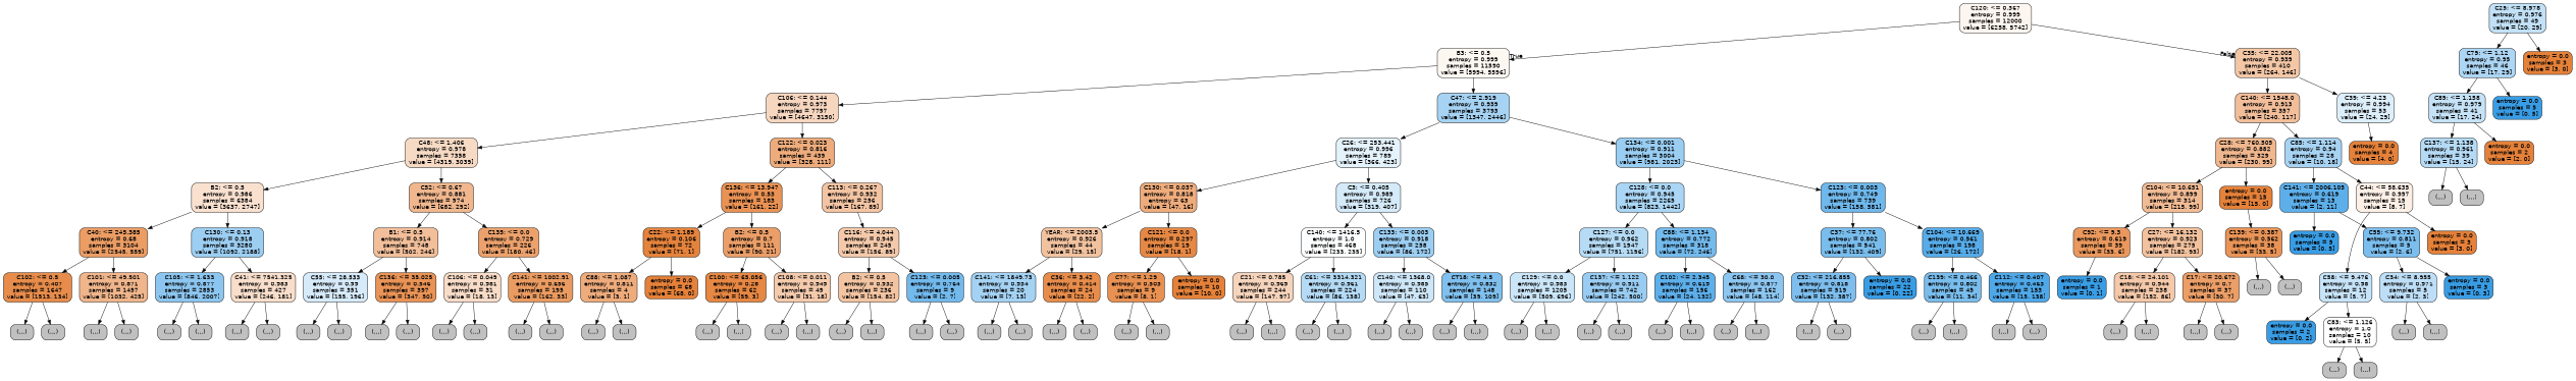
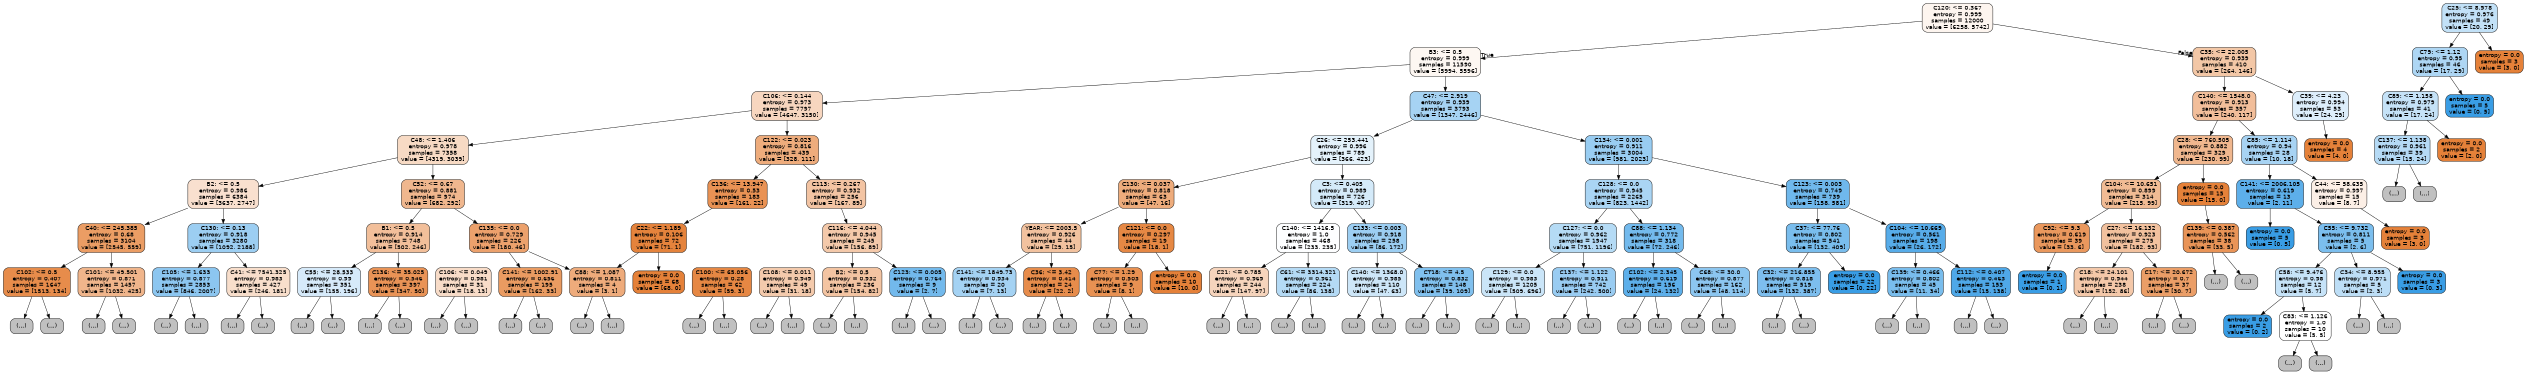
  digraph {
    node [color=black fillcolor="#C0C0C0" fontname=helvetica shape=box style="filled, rounded"]
    edge [fontname=helvetica]
    n1 [fillcolor="#fdf5ef" label="C120: <= 0.367\nentropy = 0.999\nsamples = 12000\nvalue = [6258, 5742]"]
    n2 [fillcolor="#fdf7f2" label="B3: <= 0.5\nentropy = 0.999\nsamples = 11590\nvalue = [5994, 5596]"]
    n3 [fillcolor="#f3c7a6" label="C35: <= 22.005\nentropy = 0.939\nsamples = 410\nvalue = [264, 146]"]
    n4 [fillcolor="#f7d6bf" label="C106: <= 0.144\nentropy = 0.973\nsamples = 7797\nvalue = [4647, 3150]"]
    n5 [fillcolor="#a6d3f3" label="C47: <= 2.919\nentropy = 0.939\nsamples = 3793\nvalue = [1347, 2446]"]
    n6 [fillcolor="#f2be9a" label="C140: <= 1548.0\nentropy = 0.913\nsamples = 357\nvalue = [240, 117]"]
    n7 [fillcolor="#ddeefb" label="C39: <= 4.23\nentropy = 0.994\nsamples = 53\nvalue = [24, 29]"]
    n8 [fillcolor="#f7dac4" label="C48: <= 1.406\nentropy = 0.978\nsamples = 7358\nvalue = [4319, 3039]"]
    n9 [fillcolor="#eeac7c" label="C122: <= 0.023\nentropy = 0.816\nsamples = 439\nvalue = [328, 111]"]
    n10 [fillcolor="#e4f2fb" label="C26: <= 253.441\nentropy = 0.996\nsamples = 789\nvalue = [366, 423]"]
    n11 [fillcolor="#99cdf2" label="C134: <= 0.001\nentropy = 0.911\nsamples = 3004\nvalue = [981, 2023]"]
    n12 [fillcolor="#f9e0cf" label="B2: <= 0.5\nentropy = 0.986\nsamples = 6384\nvalue = [3637, 2747]"]
    n13 [fillcolor="#f0b78e" label="C52: <= 0.67\nentropy = 0.881\nsamples = 974\nvalue = [682, 292]"]
    n14 [fillcolor="#e99254" label="C136: <= 13.947\nentropy = 0.53\nsamples = 183\nvalue = [161, 22]"]
    n15 [fillcolor="#f3c4a3" label="C113: <= 0.267\nentropy = 0.932\nsamples = 256\nvalue = [167, 89]"]
    n16 [fillcolor="#eb9d64" label="C40: <= 245.385\nentropy = 0.68\nsamples = 3104\nvalue = [2545, 559]"]
    n17 [fillcolor="#9ccef2" label="C130: <= 0.13\nentropy = 0.918\nsamples = 3280\nvalue = [1092, 2188]"]
    n18 [fillcolor="#f2bf9a" label="B1: <= 0.5\nentropy = 0.914\nsamples = 748\nvalue = [502, 246]"]
    n19 [fillcolor="#eca16c" label="C135: <= 0.0\nentropy = 0.729\nsamples = 226\nvalue = [180, 46]"]
    n20 [fillcolor="#e78c4b" label="C102: <= 0.5\nentropy = 0.407\nsamples = 1647\nvalue = [1513, 134]"]
    n21 [fillcolor="#f0b58b" label="C101: <= 49.501\nentropy = 0.871\nsamples = 1457\nvalue = [1032, 425]"]
    n22 [fillcolor="#8cc6f0" label="C105: <= 1.633\nentropy = 0.877\nsamples = 2853\nvalue = [846, 2007]"]
    n23 [fillcolor="#f8decb" label="C41: <= 7541.325\nentropy = 0.983\nsamples = 427\nvalue = [246, 181]"]
    n24 [label="(...)"]
    n25 [label="(...)"]
    n26 [label="(...)"]
    n27 [label="(...)"]
    n28 [label="(...)"]
    n29 [label="(...)"]
    n30 [label="(...)"]
    n31 [label="(...)"]
    n32 [fillcolor="#d6eafa" label="C55: <= 28.533\nentropy = 0.99\nsamples = 351\nvalue = [155, 196]"]
    n33 [fillcolor="#e99356" label="C136: <= 35.025\nentropy = 0.546\nsamples = 397\nvalue = [347, 50]"]
    n34 [fillcolor="#f8dcc8" label="C106: <= 0.049\nentropy = 0.981\nsamples = 31\nvalue = [18, 13]"]
    n35 [fillcolor="#ea9b61" label="C141: <= 1002.91\nentropy = 0.656\nsamples = 195\nvalue = [162, 33]"]
    n36 [label="(...)"]
    n37 [label="(...)"]
    n38 [label="(...)"]
    n39 [label="(...)"]
    n40 [label="(...)"]
    n41 [label="(...)"]
    n42 [label="(...)"]
    n43 [label="(...)"]
    n44 [fillcolor="#e5833c" label="C22: <= 1.189\nentropy = 0.106\nsamples = 72\nvalue = [71, 1]"]
-   n45 [fillcolor="#eb9e67" label="B2: <= 0.5\nentropy = 0.7\nsamples = 111\nvalue = [90, 21]"]
    n46 [fillcolor="#f4c9aa" label="C116: <= 4.044\nentropy = 0.945\nsamples = 245\nvalue = [156, 89]"]
    n47 [fillcolor="#e58139" label="entropy = 0.0\nsamples = 68\nvalue = [68, 0]"]
    n48 [fillcolor="#eeab7b" label="C88: <= 1.087\nentropy = 0.811\nsamples = 4\nvalue = [3, 1]"]
    n49 [fillcolor="#e68743" label="C100: <= 65.056\nentropy = 0.28\nsamples = 62\nvalue = [59, 3]"]
    n50 [fillcolor="#f4caac" label="C108: <= 0.011\nentropy = 0.949\nsamples = 49\nvalue = [31, 18]"]
    n51 [label="(...)"]
    n52 [label="(...)"]
    n53 [label="(...)"]
    n54 [label="(...)"]
    n55 [label="(...)"]
    n56 [label="(...)"]
    n57 [fillcolor="#f3c4a2" label="B2: <= 0.5\nentropy = 0.932\nsamples = 236\nvalue = [154, 82]"]
    n58 [fillcolor="#72b9ec" label="C123: <= 0.005\nentropy = 0.764\nsamples = 9\nvalue = [2, 7]"]
    n59 [label="(...)"]
    n60 [label="(...)"]
    n61 [label="(...)"]
    n62 [label="(...)"]
-   n63 [fillcolor="#eeac7c" label="C130: <= 0.037\nentropy = 0.818\nentropy = 63\nvalue = [47, 16]"]
+   n63 [fillcolor="#eeac7c" label="C130: <= 0.037\nentropy = 0.818\nsamples = 63\nvalue = [47, 16]"]
    n64 [fillcolor="#d4eaf9" label="C3: <= 0.405\nentropy = 0.989\nsamples = 726\nvalue = [319, 407]"]
    n65 [fillcolor="#aad5f4" label="C128: <= 0.0\nentropy = 0.945\nsamples = 2265\nvalue = [823, 1442]"]
    n66 [fillcolor="#6fb8ec" label="C123: <= 0.003\nentropy = 0.749\nsamples = 739\nvalue = [158, 581]"]
    n67 [fillcolor="#f2c29f" label="YEAR: <= 2003.5\nentropy = 0.926\nsamples = 44\nvalue = [29, 15]"]
    n68 [fillcolor="#e68844" label="C121: <= 0.0\nentropy = 0.297\nsamples = 19\nvalue = [18, 1]"]
    n69 [fillcolor="#fdfeff" label="C140: <= 1416.5\nentropy = 1.0\nsamples = 468\nvalue = [233, 235]"]
    n70 [fillcolor="#9ccef2" label="C133: <= 0.003\nentropy = 0.918\nsamples = 258\nvalue = [86, 172]"]
    n71 [fillcolor="#a4d2f3" label="C141: <= 1849.73\nentropy = 0.934\nsamples = 20\nvalue = [7, 13]"]
    n72 [fillcolor="#e78c4b" label="C36: <= 3.42\nentropy = 0.414\nsamples = 24\nvalue = [22, 2]"]
    n73 [fillcolor="#e89152" label="C77: <= 1.29\nentropy = 0.503\nsamples = 9\nvalue = [8, 1]"]
    n74 [fillcolor="#e58139" label="entropy = 0.0\nsamples = 10\nvalue = [10, 0]"]
    n75 [label="(...)"]
    n76 [label="(...)"]
    n77 [label="(...)"]
    n78 [label="(...)"]
    n79 [label="(...)"]
    n80 [label="(...)"]
    n81 [fillcolor="#f6d4bc" label="C21: <= 0.785\nentropy = 0.969\nsamples = 244\nvalue = [147, 97]"]
    n82 [fillcolor="#b4daf5" label="C61: <= 3314.321\nentropy = 0.961\nsamples = 224\nvalue = [86, 138]"]
    n83 [fillcolor="#cde6f8" label="C140: <= 1368.0\nentropy = 0.985\nsamples = 110\nvalue = [47, 63]"]
    n84 [fillcolor="#80c0ee" label="CT18: <= 4.5\nentropy = 0.832\nsamples = 148\nvalue = [39, 109]"]
    n85 [label="(...)"]
    n86 [label="(...)"]
    n87 [label="(...)"]
    n88 [label="(...)"]
    n89 [label="(...)"]
    n90 [label="(...)"]
    n91 [label="(...)"]
    n92 [label="(...)"]
    n93 [fillcolor="#b5dbf5" label="C127: <= 0.0\nentropy = 0.962\nsamples = 1947\nvalue = [751, 1196]"]
    n94 [fillcolor="#73baed" label="C88: <= 1.134\nentropy = 0.772\nsamples = 318\nvalue = [72, 246]"]
    n95 [fillcolor="#79bded" label="C37: <= 77.76\nentropy = 0.802\nsamples = 541\nvalue = [132, 409]"]
    n96 [fillcolor="#57ace9" label="C104: <= 10.669\nentropy = 0.561\nsamples = 198\nvalue = [26, 172]"]
    n97 [fillcolor="#cae5f8" label="C129: <= 0.0\nentropy = 0.983\nsamples = 1205\nvalue = [509, 696]"]
    n98 [fillcolor="#99ccf2" label="C137: <= 1.122\nentropy = 0.911\nsamples = 742\nvalue = [242, 500]"]
    n99 [fillcolor="#5dafea" label="C102: <= 2.345\nentropy = 0.619\nsamples = 156\nvalue = [24, 132]"]
    n100 [fillcolor="#8cc6f0" label="C68: <= 30.0\nentropy = 0.877\nsamples = 162\nvalue = [48, 114]"]
    n101 [label="(...)"]
    n102 [label="(...)"]
    n103 [label="(...)"]
    n104 [label="(...)"]
    n105 [label="(...)"]
    n106 [label="(...)"]
    n107 [label="(...)"]
    n108 [label="(...)"]
    n109 [fillcolor="#7dbeee" label="C32: <= 216.855\nentropy = 0.818\nsamples = 519\nvalue = [132, 387]"]
    n110 [fillcolor="#399de5" label="entropy = 0.0\nsamples = 22\nvalue = [0, 22]"]
    n111 [fillcolor="#79bded" label="C139: <= 0.466\nentropy = 0.802\nsamples = 45\nvalue = [11, 34]"]
    n112 [fillcolor="#4fa8e8" label="C112: <= 0.407\nentropy = 0.463\nsamples = 153\nvalue = [15, 138]"]
    n113 [label="(...)"]
    n114 [label="(...)"]
    n115 [label="(...)"]
    n116 [label="(...)"]
    n117 [label="(...)"]
    n118 [label="(...)"]
    n119 [fillcolor="#f0b78e" label="C28: <= 760.505\nentropy = 0.882\nsamples = 329\nvalue = [230, 99]"]
    n120 [fillcolor="#a7d3f3" label="C85: <= 1.114\nentropy = 0.94\nsamples = 28\nvalue = [10, 18]"]
    n121 [fillcolor="#e58139" label="entropy = 0.0\nsamples = 4\nvalue = [4, 0]"]
    n122 [fillcolor="#f1bb94" label="C104: <= 10.651\nentropy = 0.899\nsamples = 314\nvalue = [215, 99]"]
    n123 [fillcolor="#e58139" label="entropy = 0.0\nsamples = 15\nvalue = [15, 0]"]
    n124 [fillcolor="#5dafea" label="C141: <= 2006.105\nentropy = 0.619\nsamples = 13\nvalue = [2, 11]"]
    n125 [fillcolor="#fcefe6" label="C44: <= 58.635\nentropy = 0.997\nsamples = 15\nvalue = [8, 7]"]
    n126 [fillcolor="#ea985d" label="C92: <= 9.3\nentropy = 0.619\nsamples = 39\nvalue = [33, 6]"]
    n127 [fillcolor="#f2c19e" label="C27: <= 16.132\nentropy = 0.923\nsamples = 275\nvalue = [182, 93]"]
    n128 [fillcolor="#e99457" label="C139: <= 0.387\nentropy = 0.562\nsamples = 38\nvalue = [33, 5]"]
    n129 [fillcolor="#399de5" label="entropy = 0.0\nsamples = 1\nvalue = [0, 1]"]
    n130 [fillcolor="#f4c8a9" label="C18: <= 24.101\nentropy = 0.944\nsamples = 238\nvalue = [152, 86]"]
    n131 [fillcolor="#eb9e67" label="C17: <= 20.672\nentropy = 0.7\nsamples = 37\nvalue = [30, 7]"]
    n132 [label="(...)"]
    n133 [label="(...)"]
    n134 [label="(...)"]
    n135 [label="(...)"]
    n136 [label="(...)"]
    n137 [label="(...)"]
    n138 [fillcolor="#399de5" label="entropy = 0.0\nsamples = 5\nvalue = [0, 5]"]
    n139 [fillcolor="#7bbeee" label="C55: <= 9.732\nentropy = 0.811\nsamples = 5\nvalue = [2, 6]"]
    n140 [fillcolor="#e58139" label="entropy = 0.0\nsamples = 3\nvalue = [3, 0]"]
    n141 [fillcolor="#c6e3f8" label="C58: <= 9.476\nentropy = 0.98\nsamples = 12\nvalue = [5, 7]"]
    n142 [fillcolor="#bddef6" label="C34: <= 8.955\nentropy = 0.971\nsamples = 5\nvalue = [2, 3]"]
    n143 [fillcolor="#399de5" label="entropy = 0.0\nsamples = 3\nvalue = [0, 3]"]
    n144 [label="(...)"]
    n145 [label="(...)"]
    n146 [fillcolor="#399de5" label="entropy = 0.0\nsamples = 2\nvalue = [0, 2]"]
    n147 [fillcolor="#ffffff" label="C83: <= 1.126\nentropy = 1.0\nsamples = 10\nvalue = [5, 5]"]
    n148 [label="(...)"]
    n149 [label="(...)"]
    n150 [fillcolor="#c2e1f7" label="C25: <= 8.978\nentropy = 0.976\nsamples = 49\nvalue = [20, 29]"]
    n151 [fillcolor="#add6f4" label="C79: <= 1.12\nentropy = 0.95\nsamples = 46\nvalue = [17, 29]"]
    n152 [fillcolor="#e58139" label="entropy = 0.0\nsamples = 3\nvalue = [3, 0]"]
    n153 [fillcolor="#c5e2f7" label="C89: <= 1.158\nentropy = 0.979\nsamples = 41\nvalue = [17, 24]"]
    n154 [fillcolor="#399de5" label="entropy = 0.0\nsamples = 5\nvalue = [0, 5]"]
    n155 [fillcolor="#b5daf5" label="C137: <= 1.138\nentropy = 0.961\nsamples = 39\nvalue = [15, 24]"]
    n156 [fillcolor="#e58139" label="entropy = 0.0\nsamples = 2\nvalue = [2, 0]"]
    n157 [label="(...)"]
    n158 [label="(...)"]
    n1 -> n2 [headlabel=True labelangle=45 labeldistance=2.5]
    n1 -> n3 [headlabel=False labelangle=-45 labeldistance=2.5]
    n2 -> n4
    n2 -> n5
    n3 -> n6
    n3 -> n7
    n4 -> n8
    n4 -> n9
    n5 -> n10
    n5 -> n11
    n6 -> n119
    n6 -> n120
    n7 -> n121
    n8 -> n12
    n8 -> n13
    n9 -> n14
    n9 -> n15
    n10 -> n63
    n10 -> n64
    n11 -> n65
    n11 -> n66
    n12 -> n16
    n12 -> n17
    n13 -> n18
    n13 -> n19
    n14 -> n44
-   n14 -> n45
    n15 -> n46
    n16 -> n20
    n16 -> n21
    n17 -> n22
    n17 -> n23
    n18 -> n32
    n18 -> n33
-   n19 -> n34
+   n19 -> n48
    n19 -> n35
    n20 -> n24
    n20 -> n25
    n21 -> n26
    n21 -> n27
    n22 -> n28
    n22 -> n29
    n23 -> n30
    n23 -> n31
    n32 -> n36
    n32 -> n37
    n33 -> n38
    n33 -> n39
    n34 -> n40
    n34 -> n41
    n35 -> n42
    n35 -> n43
    n44 -> n47
    n44 -> n48
-   n45 -> n49
-   n45 -> n50
    n46 -> n57
    n46 -> n58
    n48 -> n51
    n48 -> n52
    n49 -> n53
    n49 -> n54
    n50 -> n55
    n50 -> n56
    n57 -> n59
    n57 -> n60
    n58 -> n61
    n58 -> n62
    n63 -> n67
    n63 -> n68
    n64 -> n69
    n64 -> n70
    n65 -> n93
    n65 -> n94
    n66 -> n95
    n66 -> n96
    n67 -> n71
    n67 -> n72
    n68 -> n73
    n68 -> n74
    n69 -> n81
    n69 -> n82
    n70 -> n83
    n70 -> n84
    n71 -> n75
    n71 -> n76
    n72 -> n77
    n72 -> n78
    n73 -> n79
    n73 -> n80
    n81 -> n85
    n81 -> n86
    n82 -> n87
    n82 -> n88
    n83 -> n89
    n83 -> n90
    n84 -> n91
    n84 -> n92
    n93 -> n97
    n93 -> n98
    n94 -> n99
    n94 -> n100
    n95 -> n109
    n95 -> n110
    n96 -> n111
    n96 -> n112
    n97 -> n101
    n97 -> n102
    n98 -> n103
    n98 -> n104
    n99 -> n105
    n99 -> n106
    n100 -> n107
    n100 -> n108
    n109 -> n113
    n109 -> n114
    n111 -> n115
    n111 -> n116
    n112 -> n117
    n112 -> n118
    n119 -> n122
    n119 -> n123
    n120 -> n124
    n120 -> n125
    n122 -> n126
    n122 -> n127
    n123 -> n128
    n124 -> n138
    n124 -> n139
    n125 -> n140
-   n125 -> n141
+   n139 -> n141
    n126 -> n129
    n127 -> n130
    n127 -> n131
    n128 -> n132
    n128 -> n133
    n130 -> n134
    n130 -> n135
    n131 -> n136
    n131 -> n137
    n139 -> n142
    n139 -> n143
    n141 -> n146
    n141 -> n147
    n142 -> n144
    n142 -> n145
    n147 -> n148
    n147 -> n149
    n150 -> n151
    n150 -> n152
    n151 -> n153
    n151 -> n154
    n153 -> n155
    n153 -> n156
    n155 -> n157
    n155 -> n158
  }
